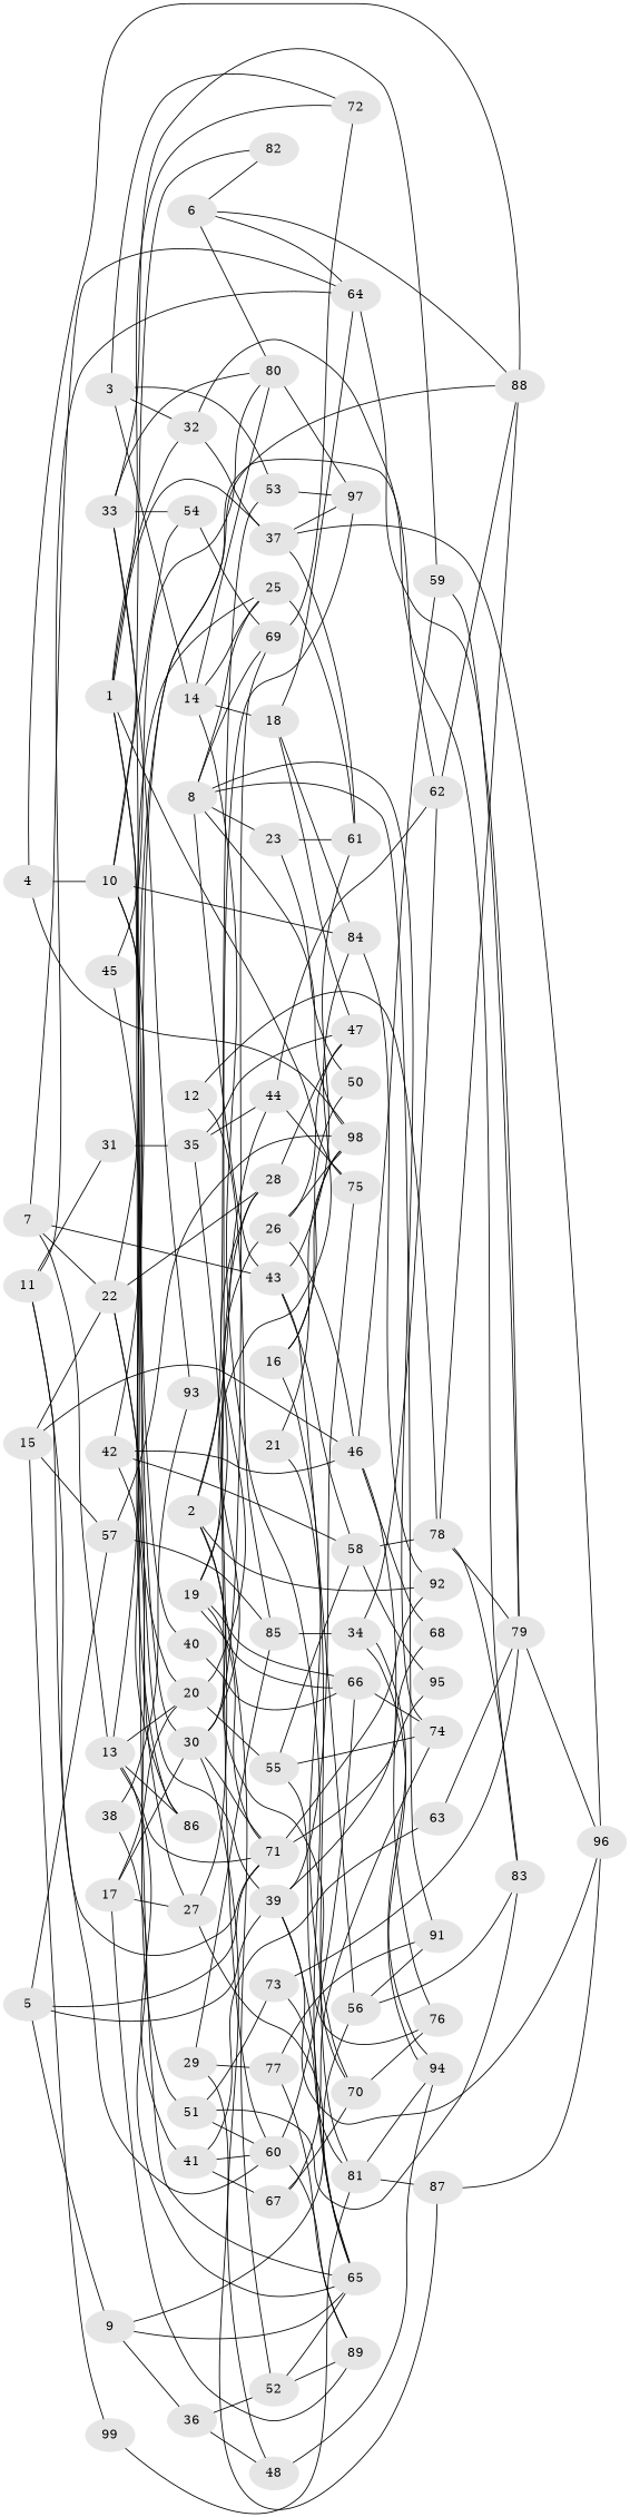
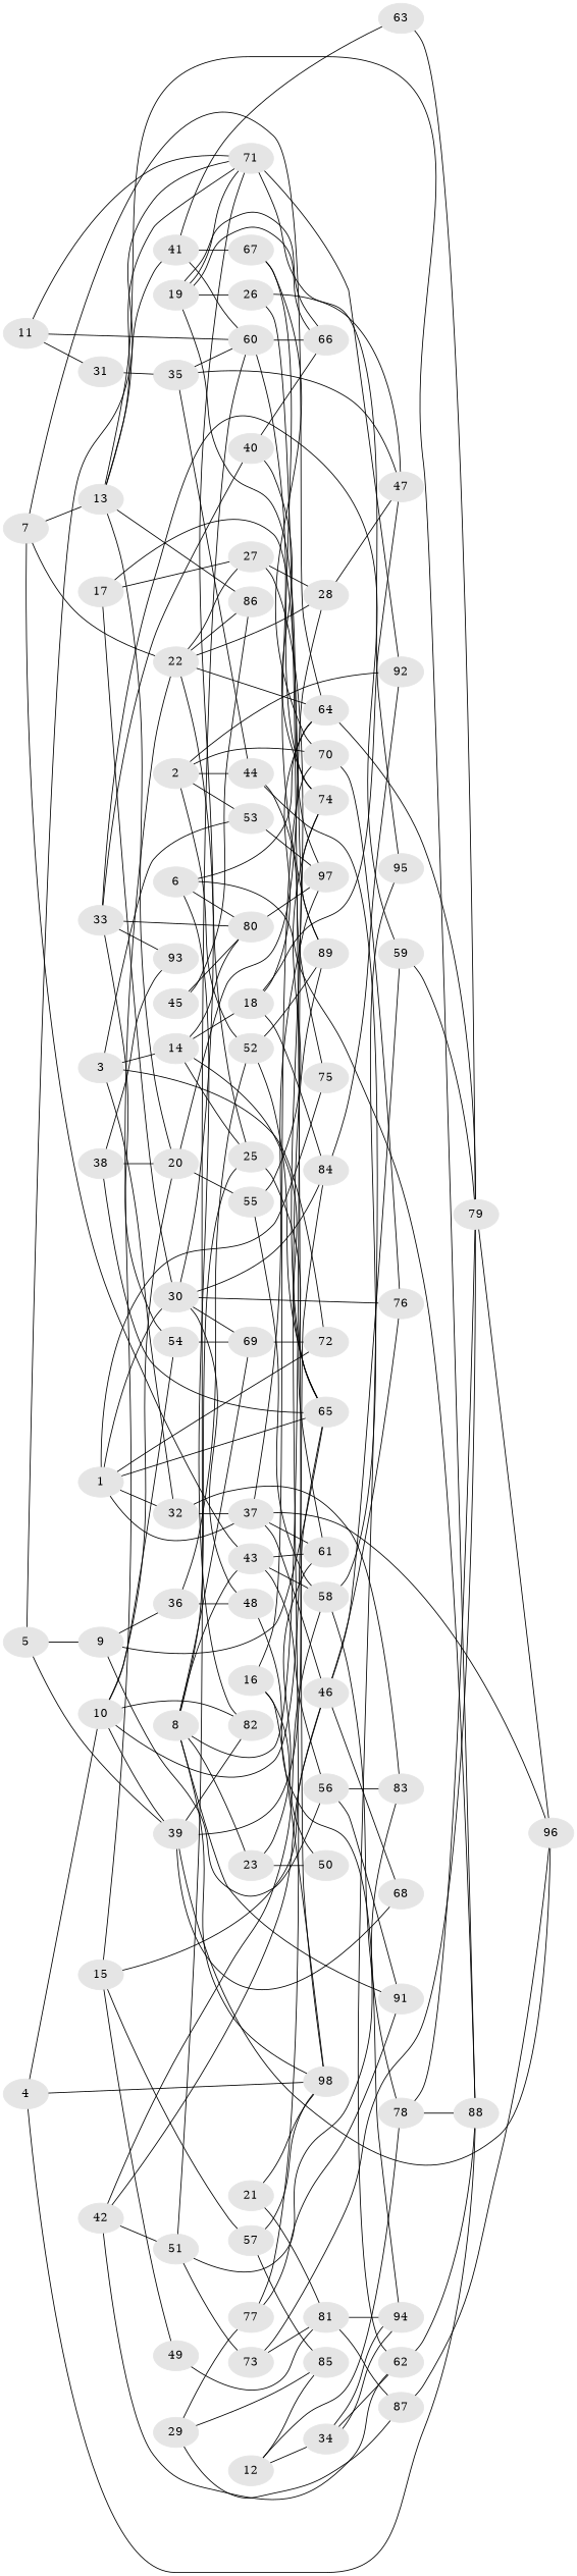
  graph {
    rankdir=LR
    node [color=gray90 style=filled]
    1
    30
    32
    37
    65
    72
    75
    71
    69
    84
    48
    83
    46
    97
    61
    96
    2
    44
    52
    53
    70
    92
    62
    89
    76
    3
    14
    80
    25
    18
    4
    10
    88
    n34 [label=98]
    39
    82
    20
    54
    5
    9
    57
    36
    56
    68
    85
    95
    6
    64
    79
    7
    13
    22
    43
    41
    86
    27
    28
    58
    8
    23
    74
    91
    50
    55
    11
    31
    60
    35
    66
    12
    34
    78
    94
    63
    67
    47
    15
-   49 [label=99]
+   49
    59
    81
    16
    17
    19
    26
    21
    87
    29
    77
    33
    40
    93
    38
    42
    51
    73
    45
    1 -- 30
    1 -- 32
    1 -- 37
    1 -- 65
    1 -- 72
    1 -- 75
    30 -- 71
    30 -- 69
    30 -- 84
    30 -- 48
    32 -- 37
    32 -- 83
-   26 -- 46
+   37 -- 46
    37 -- 97
    37 -- 61
    37 -- 96
    71 -- 92
    71 -- 95
    69 -- 72
    84 -- 92
    48 -- 94
    46 -- 76
    46 -- 68
    46 -- 59
    2 -- 44
    2 -- 52
    2 -- 53
    2 -- 70
    2 -- 92
    44 -- 75
    44 -- 62
    52 -- 65
    52 -- 89
    53 -- 97
    70 -- 76
    62 -- 88
    3 -- 32
    3 -- 72
    3 -- 53
    3 -- 14
    14 -- 65
    14 -- 80
    14 -- 25
    14 -- 18
    80 -- 97
    25 -- 61
    18 -- 84
    18 -- 64
    18 -- 47
    4 -- 10
    4 -- 88
    4 -- n34
    10 -- 84
    10 -- 39
    10 -- 82
    10 -- 20
    10 -- 54
    39 -- 65
    39 -- 96
-   39 -- 75
+   39 -- 82
    39 -- 68
    20 -- 28
    20 -- 55
    54 -- 69
    5 -- 71
    5 -- 39
    5 -- 9
-   5 -- 57
    9 -- 65
    9 -- 36
    9 -- 56
    57 -- n34
    57 -- 85
    36 -- 48
    36 -- 52
    56 -- 83
    56 -- 91
    6 -- 80
    6 -- 88
    6 -- 82
    6 -- 64
    64 -- 79
    79 -- 96
    7 -- 64
    7 -- 13
    7 -- 22
    7 -- 43
    13 -- 71
    13 -- 88
    13 -- 20
    13 -- 41
    13 -- 86
    22 -- 25
    22 -- 86
    22 -- 27
    22 -- 28
    43 -- 61
    43 -- 56
    43 -- 58
    41 -- 60
    41 -- 63
    41 -- 67
    27 -- 65
    27 -- 28
    28 -- 47
    58 -- 95
    58 -- 78
    8 -- 69
    8 -- 25
    8 -- n34
    8 -- 43
    8 -- 23
    8 -- 74
    8 -- 91
    23 -- 61
    23 -- 50
-   55 -- 76
+   30 -- 76
    55 -- 58
    55 -- 74
    11 -- 71
-   11 -- 64
+   22 -- 64
    11 -- 31
    11 -- 60
    31 -- 35
    60 -- 89
    60 -- 66
    35 -- 44
    35 -- 60
    35 -- 47
    12 -- 85
-   85 -- 34
+   12 -- 34
    12 -- 78
    34 -- 62
    34 -- 94
    34 -- 94
-   78 -- 83
    78 -- 88
    78 -- 79
    63 -- 79
    67 -- 70
    67 -- 74
    15 -- 46
    15 -- 57
    15 -- 22
    15 -- 49
    49 -- 81
    59 -- 79
    81 -- 94
    81 -- 87
    16 -- 70
    16 -- n34
    16 -- 50
    17 -- 30
    17 -- 89
-   17 -- 20
+   38 -- 20
    17 -- 27
    19 -- 71
    19 -- 97
    19 -- 66
    19 -- 66
    19 -- 26
    26 -- n34
    26 -- 47
    21 -- n34
    21 -- 81
    87 -- 96
    29 -- 85
    29 -- 87
    29 -- 77
    77 -- 89
    77 -- 91
    33 -- 80
    33 -- 54
    33 -- 59
    33 -- 40
    33 -- 93
-   66 -- 74
+   40 -- 74
    40 -- 66
    38 -- 65
    38 -- 93
    42 -- 46
    42 -- 62
    42 -- 58
    42 -- 51
    51 -- 83
    51 -- 60
    51 -- 73
    73 -- 79
    73 -- 81
    45 -- 80
    45 -- 86
  }
